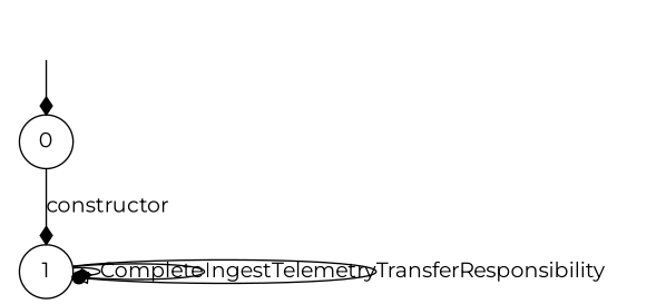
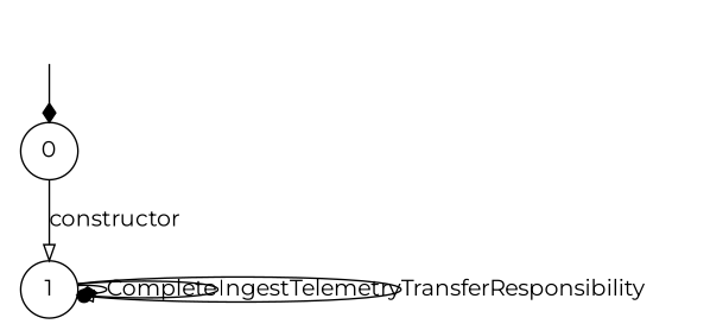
  digraph {
    rankdir=TB
    fontname=Montserrat
    node [shape=circle fontname=Montserrat]
    edge [arrowhead=diamond fontname=Montserrat]
    "" [shape=plaintext]
    n2 [label=0]
    n3 [label=1]
    "" -> n2
-   n2 -> n3 [label=constructor]
+   n2 -> n3 [label=constructor arrowhead=onormal]
    n3 -> n3 [label=Complete]
    n3 -> n3 [label=IngestTelemetry arrowhead=onormal]
    n3 -> n3 [label=TransferResponsibility arrowhead=dot]
  }
